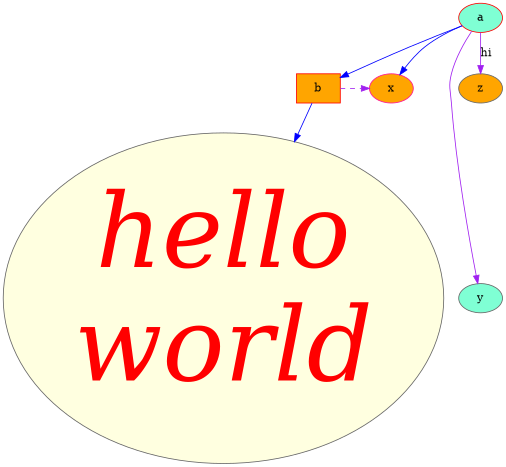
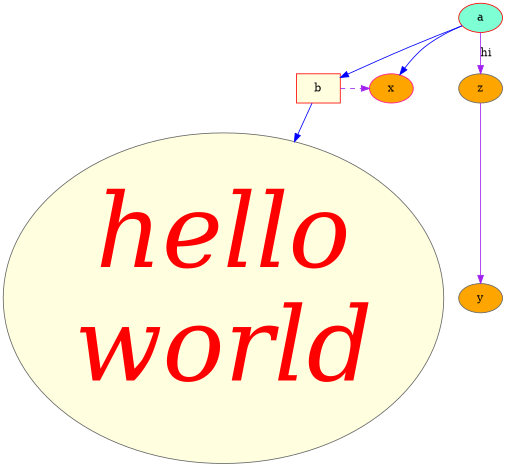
  digraph {
    node [color=gray40 fillcolor=lightyellow style=filled]
    edge [color=purple]
-   b [color=red fillcolor=orange shape=box]
+   b [color=red shape=box]
    x [color=deeppink fillcolor=orange]
    n3 [fontcolor=red fontname="Palatino-Italic" fontsize=127 label="hello\nworld"]
    a [color=red fillcolor=aquamarine]
-   y [fillcolor=aquamarine]
+   y [fillcolor=orange]
    z [fillcolor=orange]
    subgraph sub_1 {
      rank=same
      b
      x
    }
    b -> x [style=dashed]
    b -> n3 [color=blue]
    a -> b [color=blue]
    a -> x [color=blue]
-   a -> y
+   z -> y
    a -> z [label=hi weight=99]
  }
